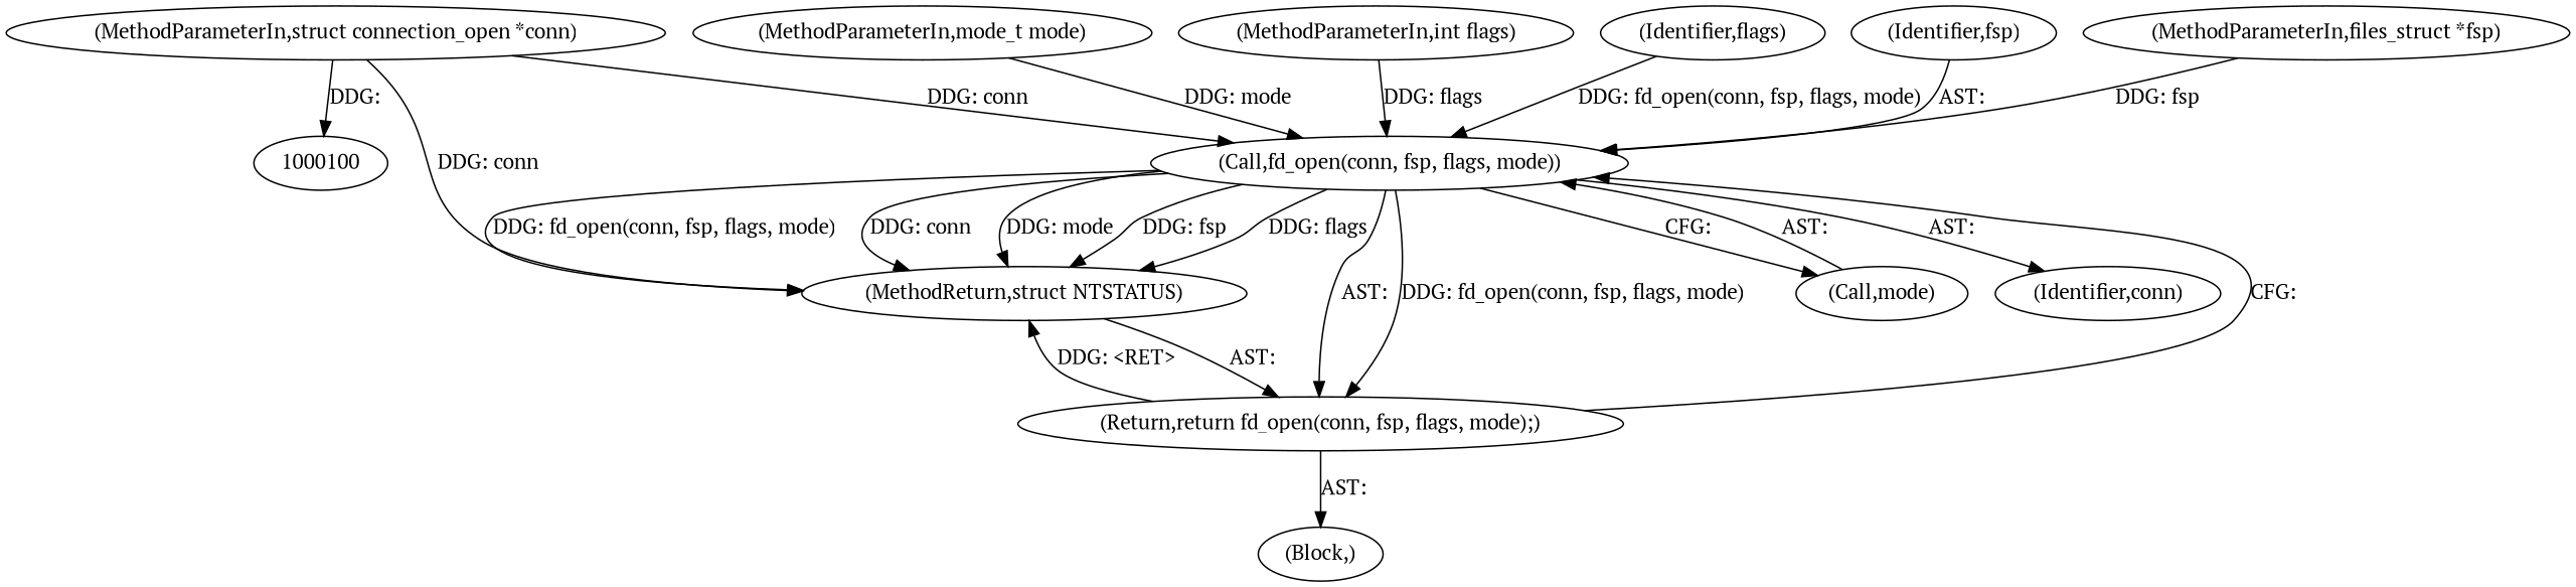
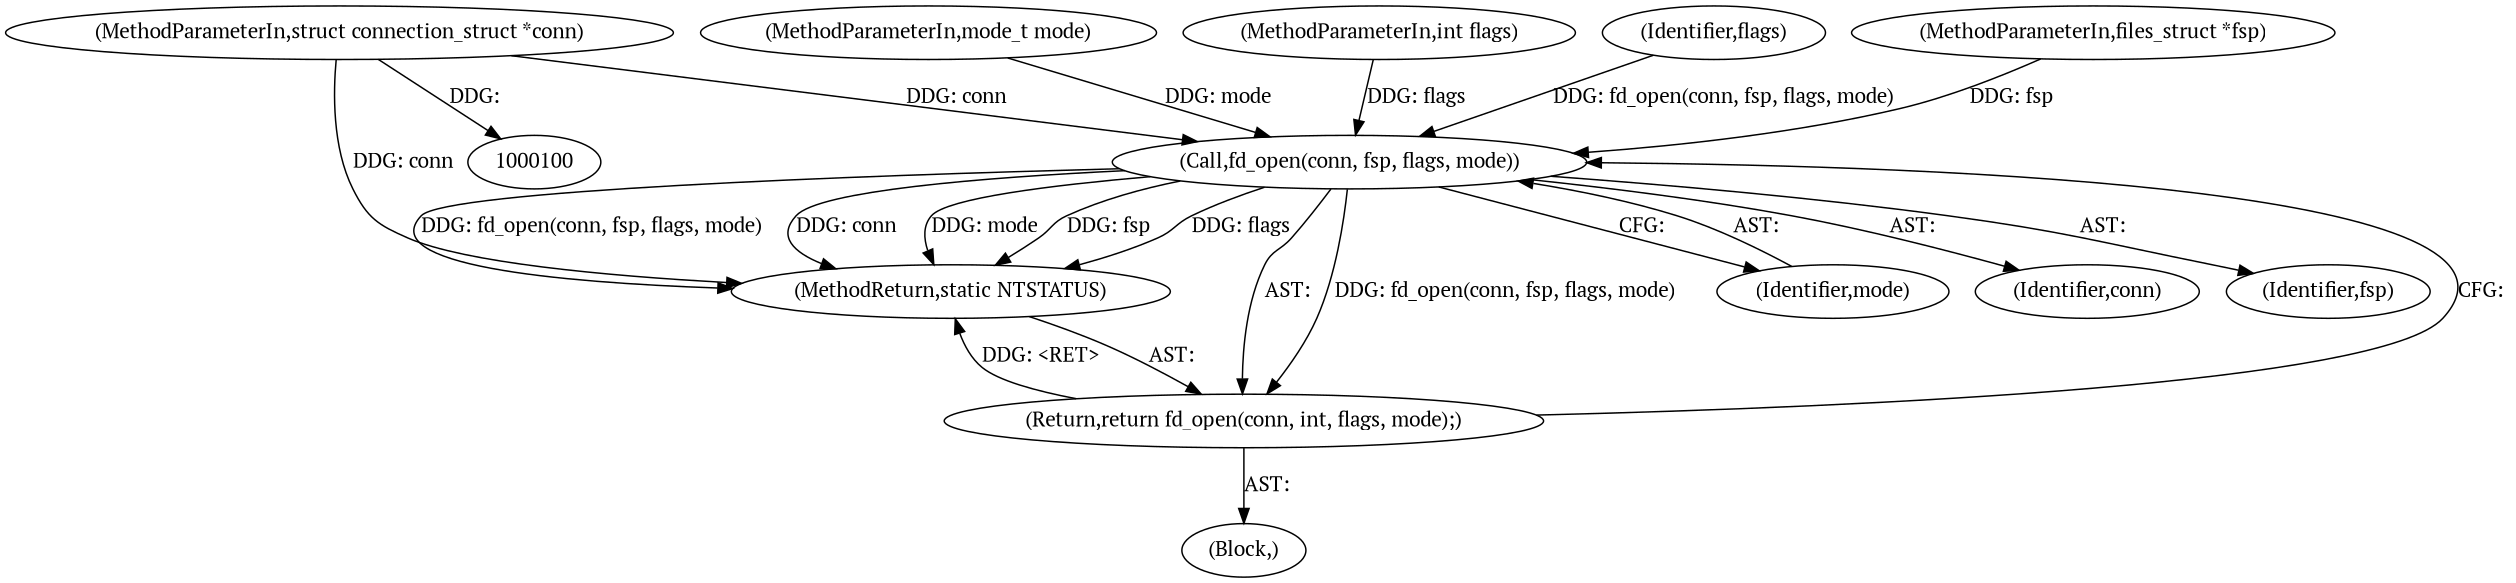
  digraph {
    fontname="PT Serif"
    node [fontname="PT Serif"]
    edge [fontname="PT Serif"]
-   n1 [label="(MethodParameterIn,struct connection_open *conn)"]
+   n1 [label="(MethodParameterIn,struct connection_struct *conn)"]
    n2 [label="(Call,fd_open(conn, fsp, flags, mode))"]
-   n3 [label="(MethodReturn,struct NTSTATUS)"]
+   n3 [label="(MethodReturn,static NTSTATUS)"]
    1000100
-   n5 [label="(Return,return fd_open(conn, fsp, flags, mode);)"]
-   n6 [label="(Call,mode)"]
+   n5 [label="(Return,return fd_open(conn, int, flags, mode);)"]
+   n6 [label="(Identifier,mode)"]
    n7 [label="(Identifier,conn)"]
    n8 [label="(Block,)"]
    n9 [label="(MethodParameterIn,mode_t mode)"]
    n10 [label="(MethodParameterIn,int flags)"]
    n11 [label="(Identifier,flags)"]
    n12 [label="(Identifier,fsp)"]
    n13 [label="(MethodParameterIn,files_struct *fsp)"]
    n1 -> n2 [label="DDG: conn"]
    n1 -> n3 [label="DDG: conn"]
    n1 -> 1000100 [label="DDG: "]
    n2 -> n3 [label="DDG: flags"]
    n2 -> n3 [label="DDG: fd_open(conn, fsp, flags, mode)"]
    n2 -> n3 [label="DDG: conn"]
    n2 -> n3 [label="DDG: mode"]
    n2 -> n3 [label="DDG: fsp"]
    n2 -> n5 [label="AST: "]
    n2 -> n5 [label="DDG: fd_open(conn, fsp, flags, mode)"]
    n2 -> n6 [label="CFG: "]
    n2 -> n7 [label="AST: "]
    n3 -> n5 [label="AST: "]
    n5 -> n2 [label="CFG: "]
    n5 -> n3 [label="DDG: <RET>"]
    n5 -> n8 [label="AST: "]
    n6 -> n2 [label="AST: "]
    n9 -> n2 [label="DDG: mode"]
    n10 -> n2 [label="DDG: flags"]
    n11 -> n2 [label="DDG: fd_open(conn, fsp, flags, mode)"]
-   n12 -> n2 [label="AST: "]
+   n2 -> n12 [label="AST: "]
    n13 -> n2 [label="DDG: fsp"]
  }
